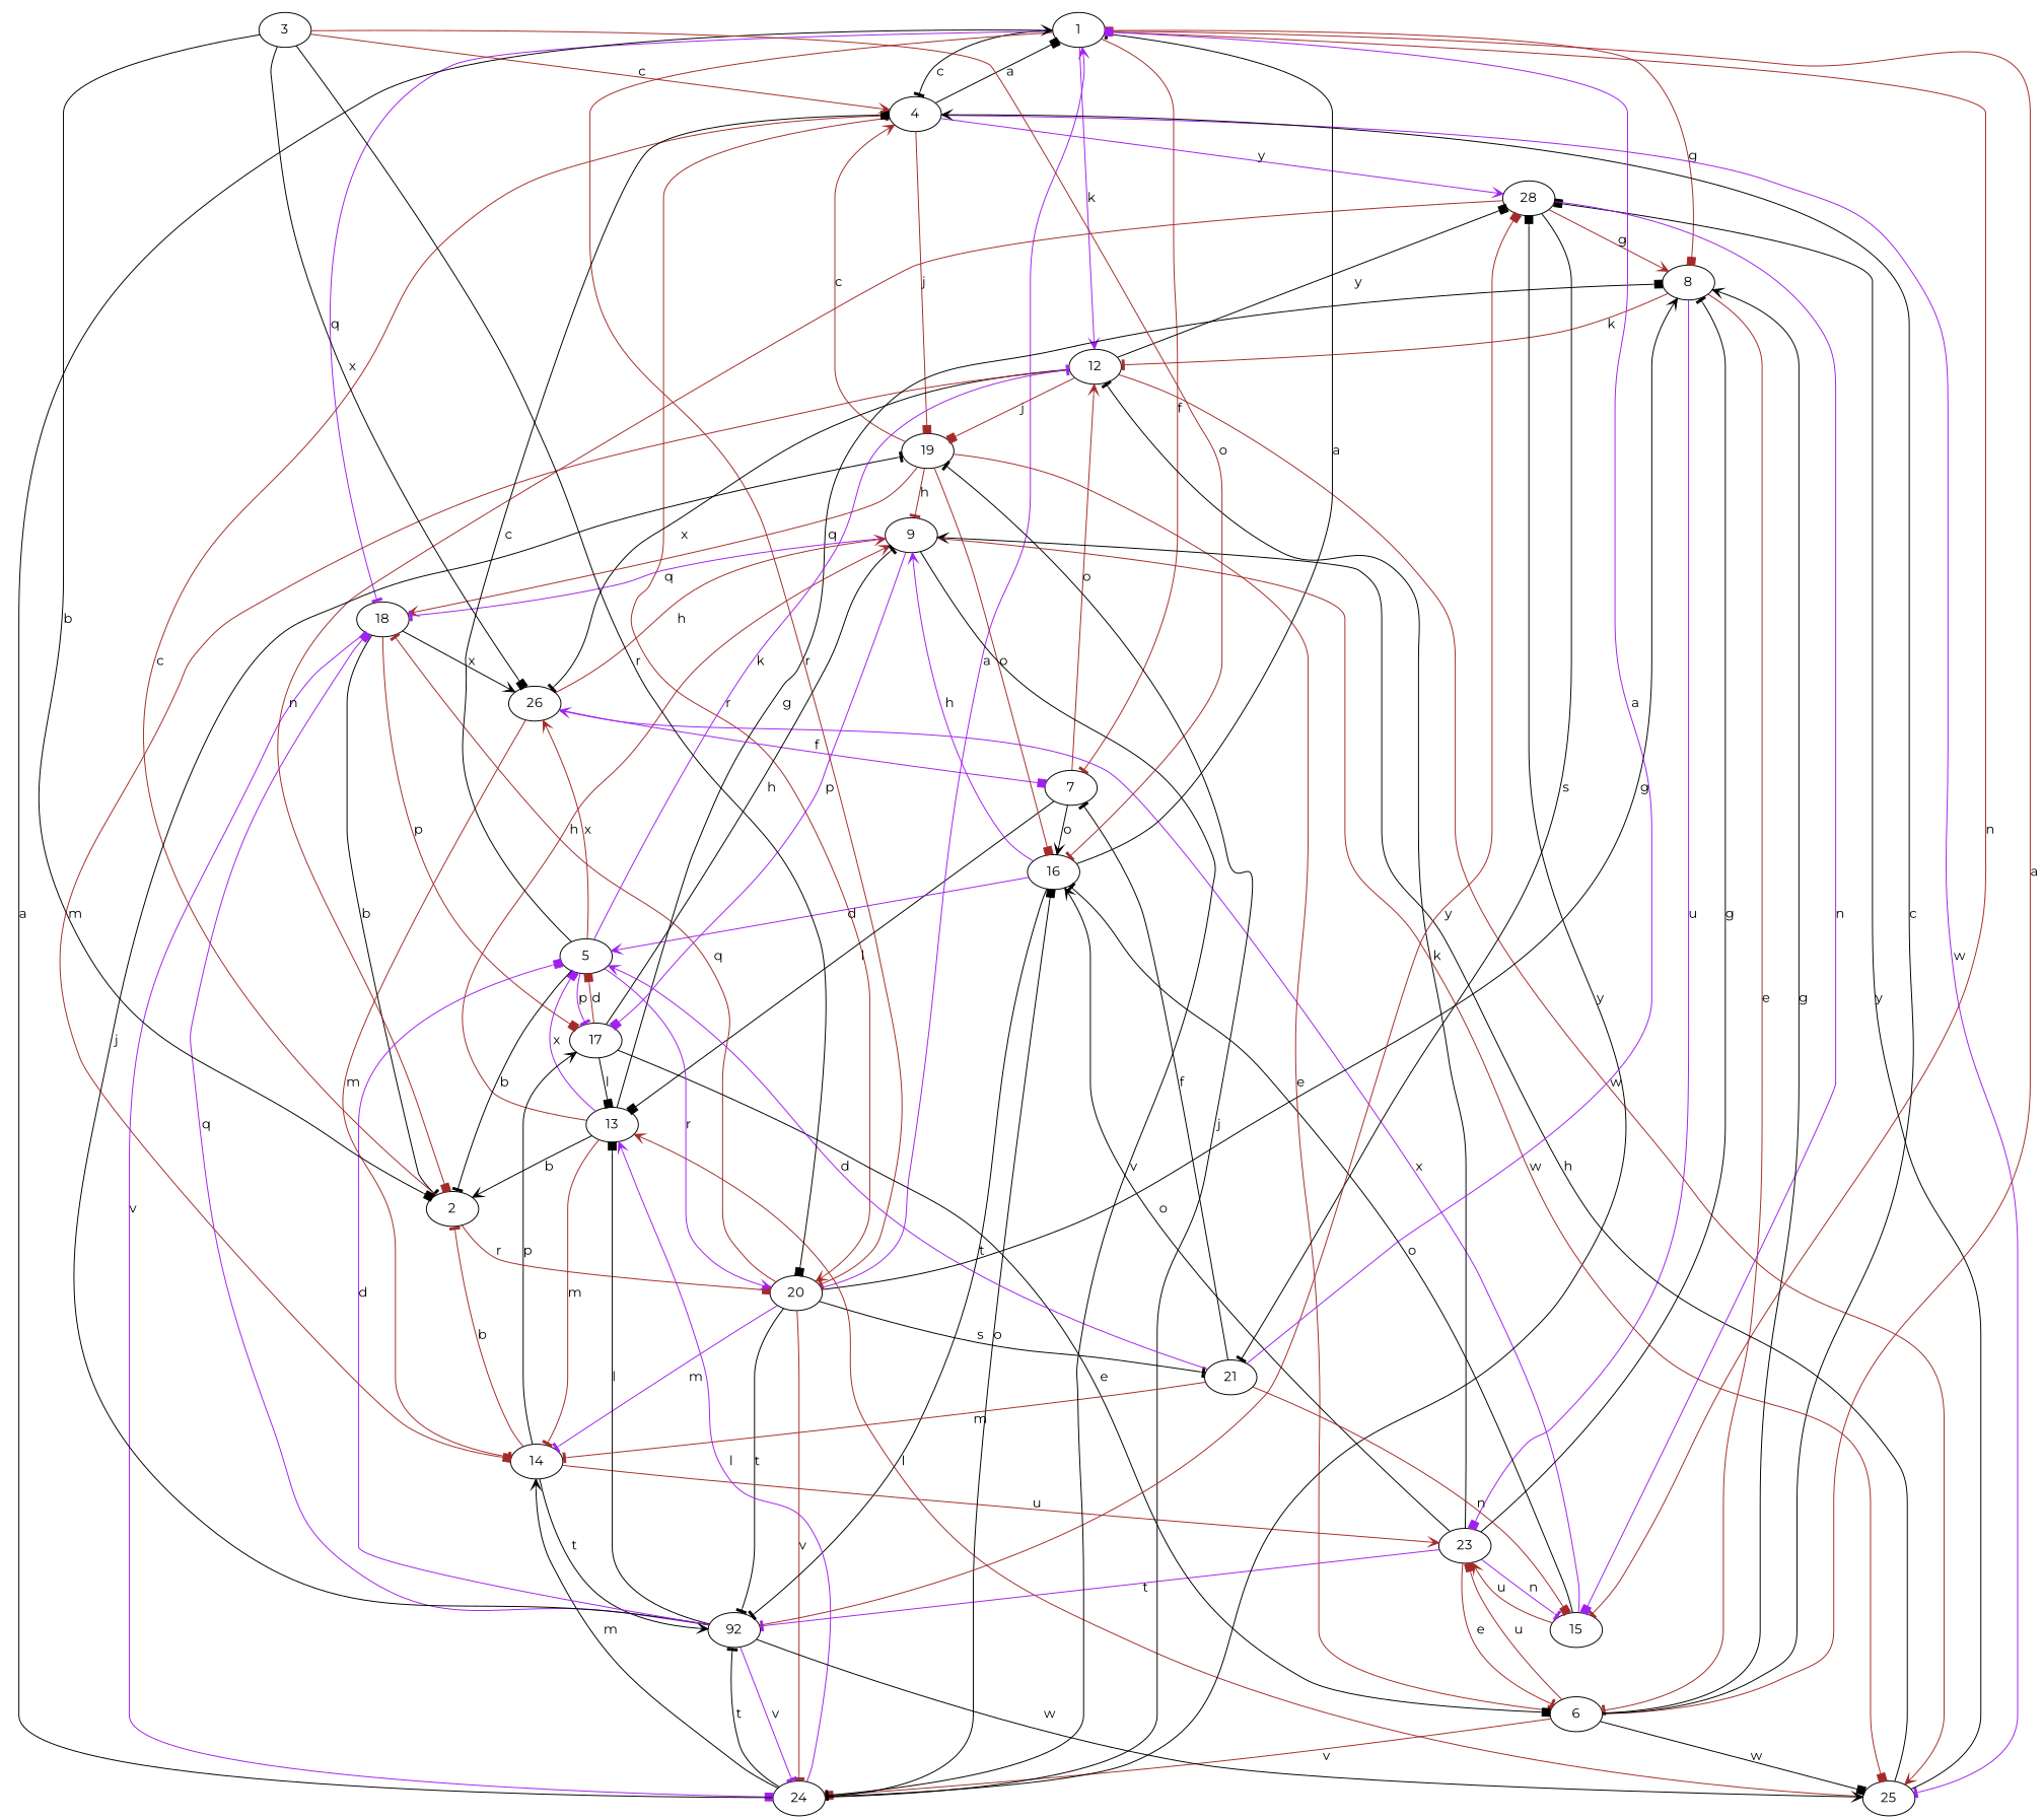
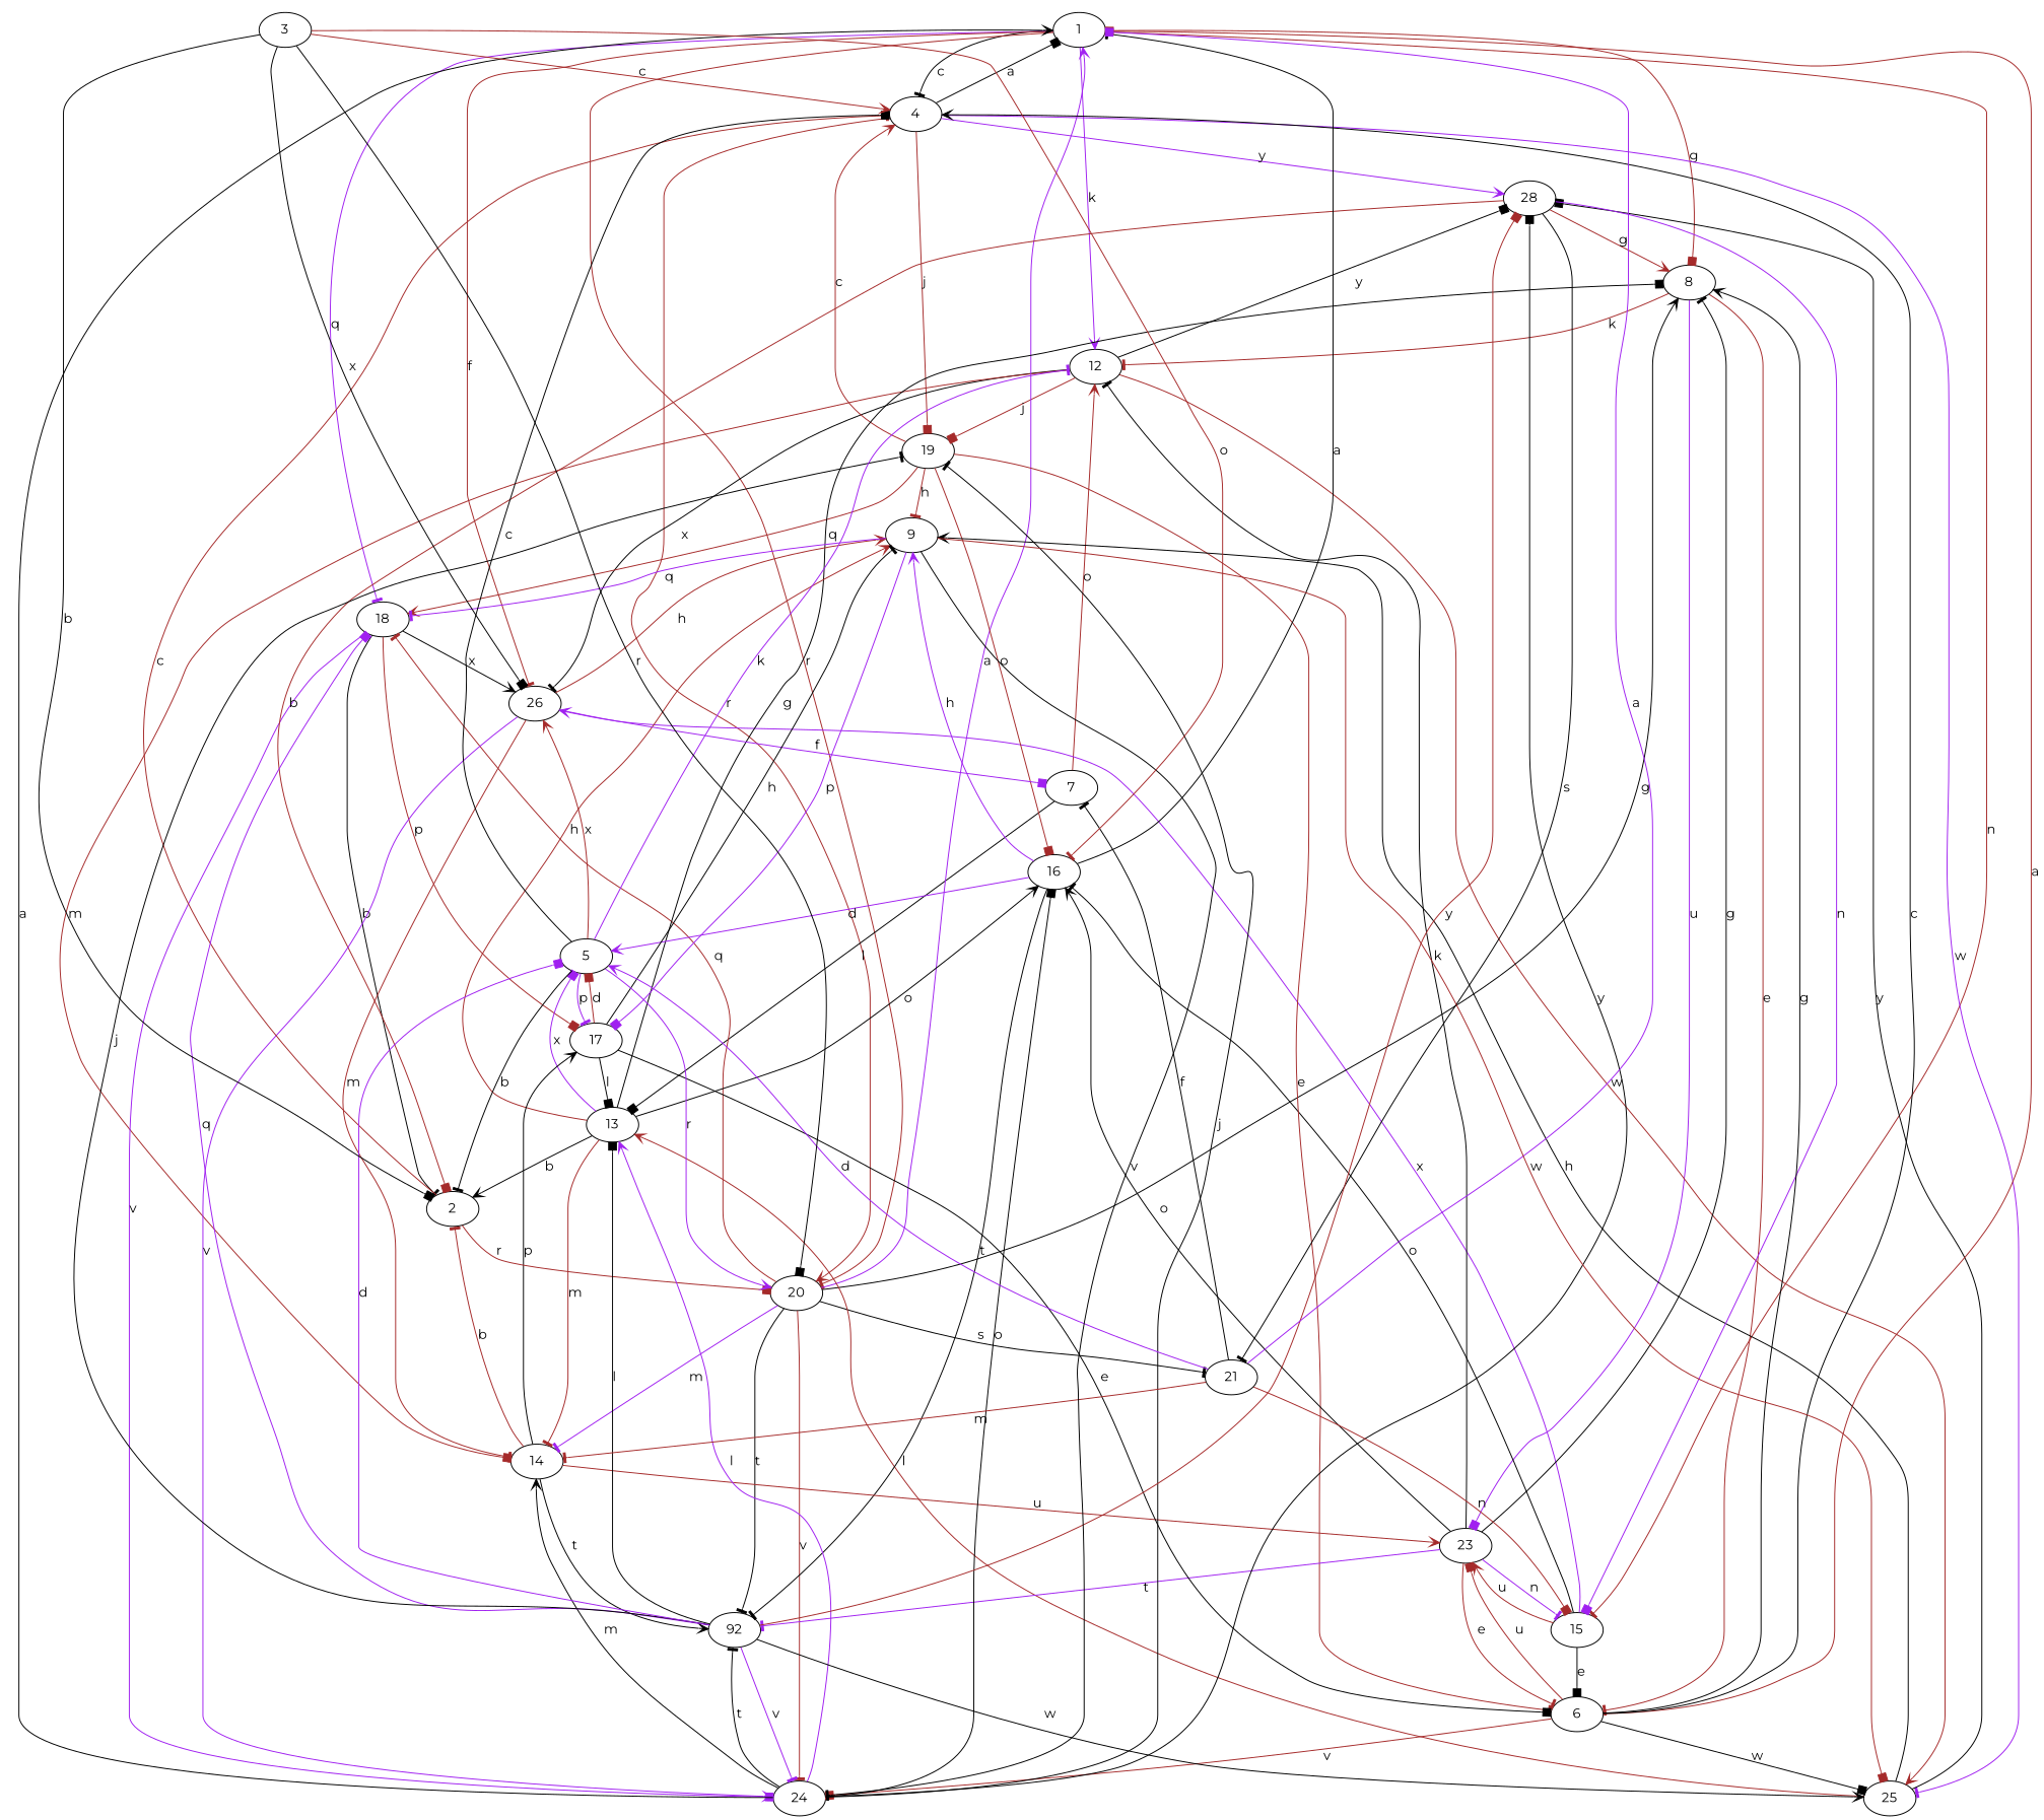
  strict digraph {
    fontname=Montserrat
    node [fontname=Montserrat]
    edge [arrowhead=tee color=black fontname=Montserrat]
    1
    4
    7
    8
    12
    15
    18
    20
    n9 [label=19]
    25
    28
    13
    16
    6
    23
    26
    14
    2
    17
    24
    n21 [label=92]
    21
    9
    5
    n25 [label=3]
    1 -> 4 [label=c]
-   1 -> 7 [color=brown label=f]
+   1 -> 26 [color=brown label=f]
    1 -> 8 [arrowhead=box color=brown label=g]
    1 -> 12 [arrowhead=vee color=purple label=k]
    1 -> 15 [color=brown label=n]
    1 -> 18 [color=purple label=q]
    1 -> 20 [color=brown label=r]
    4 -> 1 [arrowhead=box label=a]
    4 -> 20 [arrowhead=vee color=brown label=r]
    4 -> n9 [arrowhead=box color=brown label=j]
    4 -> 25 [color=purple label=w]
    4 -> 28 [arrowhead=vee color=purple label=y]
    7 -> 12 [arrowhead=vee color=brown label=o]
    7 -> 13 [arrowhead=box label=l]
-   7 -> 16 [arrowhead=vee label=o]
+   13 -> 16 [arrowhead=vee label=o]
    8 -> 12 [color=brown label=k]
    8 -> 6 [color=brown label=e]
    8 -> 23 [arrowhead=box color=purple label=u]
    12 -> n9 [arrowhead=box color=brown label=j]
    12 -> 25 [arrowhead=vee color=brown label=w]
    12 -> 28 [arrowhead=box label=y]
    12 -> 26 [label=x]
    12 -> 14 [arrowhead=box color=brown label=m]
    15 -> 16 [label=o]
+   15 -> 6 [arrowhead=box label=e]
    15 -> 23 [arrowhead=vee color=brown label=u]
    15 -> 26 [arrowhead=vee color=purple label=x]
    18 -> 26 [arrowhead=vee label=x]
    18 -> 2 [label=b]
    18 -> 17 [arrowhead=box color=brown label=p]
    18 -> 24 [arrowhead=box color=purple label=v]
    20 -> 1 [arrowhead=vee color=purple label=a]
    20 -> 8 [arrowhead=vee label=g]
    20 -> 18 [color=brown label=q]
    20 -> 14 [color=purple label=m]
    20 -> 24 [color=brown label=v]
    20 -> n21 [label=t]
    20 -> 21 [label=s]
    n9 -> 4 [arrowhead=vee color=brown label=c]
    n9 -> 18 [arrowhead=vee color=brown label=q]
    n9 -> 16 [arrowhead=box color=brown label=o]
    n9 -> 6 [color=brown label=e]
    n9 -> 9 [color=brown label=h]
    25 -> 28 [arrowhead=box label=y]
    25 -> 13 [arrowhead=vee color=brown label=l]
    25 -> 9 [arrowhead=vee label=h]
    28 -> 8 [arrowhead=vee color=brown label=g]
    28 -> 15 [arrowhead=box color=purple label=n]
-   28 -> 2 [arrowhead=box color=brown label=n]
+   28 -> 2 [arrowhead=box color=brown label=b]
    28 -> 21 [label=s]
    13 -> 8 [arrowhead=box label=g]
    13 -> 14 [color=brown label=m]
    13 -> 2 [arrowhead=vee label=b]
    13 -> 9 [arrowhead=vee color=brown label=h]
    13 -> 5 [arrowhead=box color=purple label=x]
    16 -> 1 [label=a]
    16 -> n21 [label=t]
    16 -> 9 [arrowhead=vee color=purple label=h]
    16 -> 5 [arrowhead=vee color=purple label=d]
    6 -> 1 [arrowhead=box color=brown label=a]
    6 -> 4 [arrowhead=vee label=c]
    6 -> 8 [arrowhead=vee label=g]
    6 -> 25 [arrowhead=box label=w]
    6 -> 23 [arrowhead=box color=brown label=u]
    6 -> 24 [arrowhead=box color=brown label=v]
    23 -> 8 [label=g]
    23 -> 12 [label=k]
    23 -> 15 [color=purple label=n]
    23 -> 16 [arrowhead=vee label=o]
    23 -> 6 [color=brown label=e]
    23 -> n21 [color=purple label=t]
    26 -> 7 [arrowhead=box color=purple label=f]
    26 -> 14 [color=brown label=m]
+   26 -> 24 [arrowhead=vee color=purple label=v]
    26 -> 9 [arrowhead=vee color=brown label=h]
    14 -> 23 [arrowhead=vee color=brown label=u]
    14 -> 2 [color=brown label=b]
    14 -> 17 [arrowhead=vee label=p]
    14 -> n21 [arrowhead=vee label=t]
    2 -> 4 [color=brown label=c]
    2 -> 20 [arrowhead=box color=brown label=r]
    17 -> 13 [arrowhead=box label=l]
    17 -> 6 [arrowhead=box label=e]
    17 -> 9 [label=h]
    17 -> 5 [arrowhead=box color=brown label=d]
    24 -> 1 [arrowhead=vee label=a]
    24 -> n9 [label=j]
    24 -> 28 [arrowhead=box label=y]
    24 -> 13 [arrowhead=vee color=purple label=l]
    24 -> 16 [arrowhead=box label=o]
    24 -> 14 [arrowhead=vee label=m]
    24 -> n21 [label=t]
    n21 -> 18 [arrowhead=box color=purple label=q]
    n21 -> n9 [label=j]
    n21 -> 25 [arrowhead=vee label=w]
    n21 -> 28 [arrowhead=box color=brown label=y]
    n21 -> 13 [arrowhead=box label=l]
    n21 -> 24 [color=purple label=v]
    n21 -> 5 [arrowhead=box color=purple label=d]
    21 -> 1 [arrowhead=box color=purple label=a]
    21 -> 7 [label=f]
    21 -> 15 [arrowhead=box color=brown label=n]
    21 -> 14 [color=brown label=m]
    21 -> 5 [arrowhead=vee color=purple label=d]
    9 -> 18 [color=purple label=q]
    9 -> 25 [arrowhead=box color=brown label=w]
    9 -> 17 [arrowhead=box color=purple label=p]
    9 -> 24 [label=v]
    5 -> 4 [arrowhead=box label=c]
    5 -> 12 [color=purple label=k]
    5 -> 20 [arrowhead=vee color=purple label=r]
    5 -> 26 [arrowhead=vee color=brown label=x]
    5 -> 2 [label=b]
    5 -> 17 [color=purple label=p]
    n25 -> 4 [arrowhead=vee color=brown label=c]
    n25 -> 20 [arrowhead=box label=r]
    n25 -> 16 [color=brown label=o]
    n25 -> 26 [arrowhead=box label=x]
    n25 -> 2 [arrowhead=box label=b]
  }
